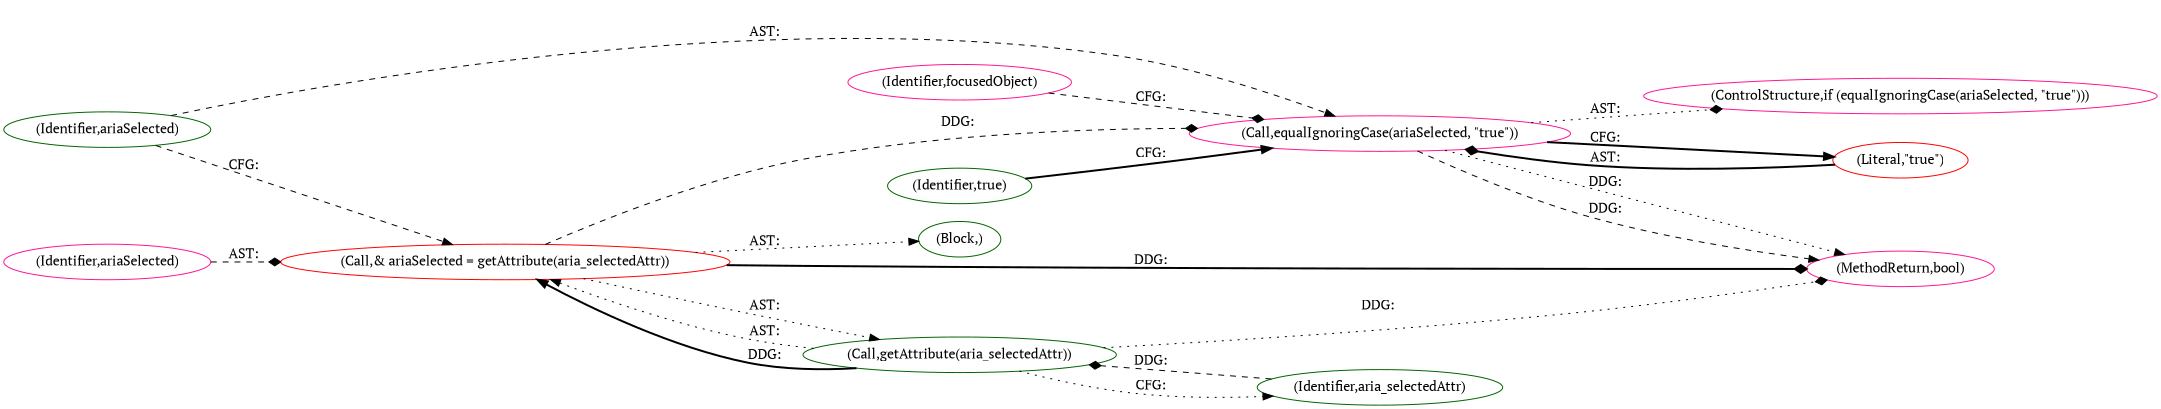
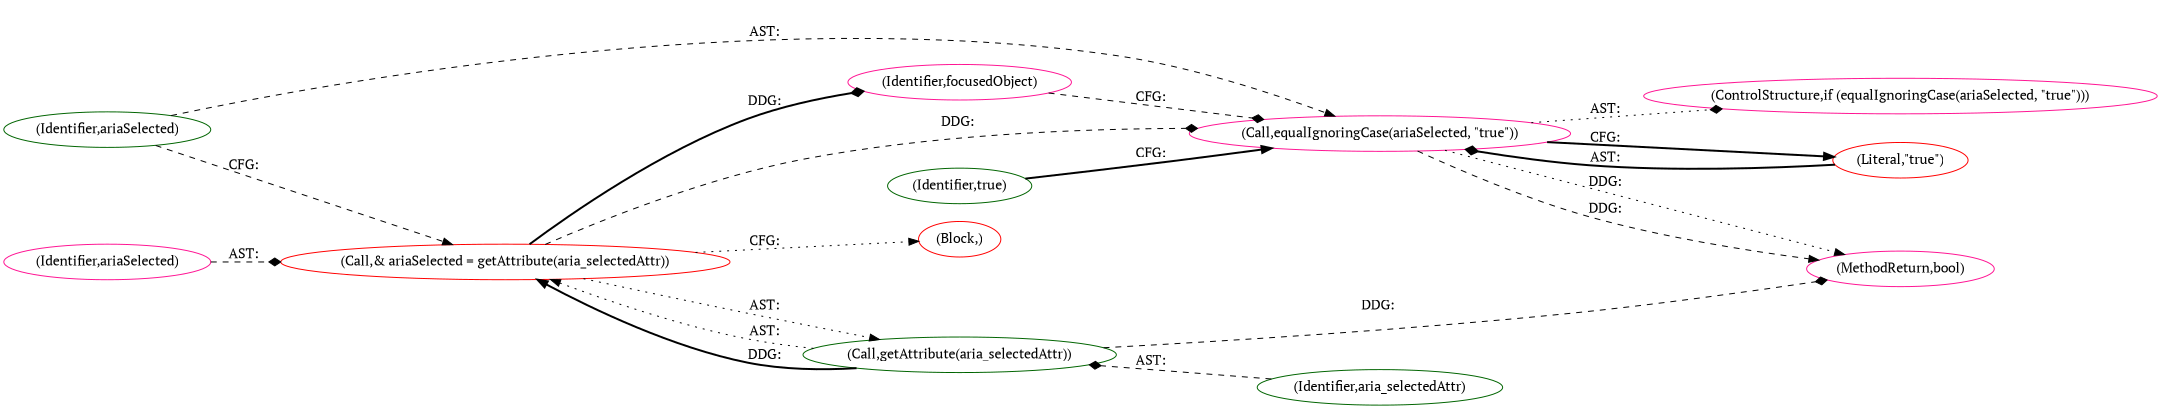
  digraph {
    fontname="PT Serif"
    rankdir=LR
    node [color=deeppink fontname="PT Serif"]
    edge [arrowhead=normal fontname="PT Serif" style=dashed]
    n1 [label="(Call,equalIgnoringCase(ariaSelected, \"true\"))"]
    n2 [label="(ControlStructure,if (equalIgnoringCase(ariaSelected, \"true\")))"]
    n3 [label="(MethodReturn,bool)"]
    n4 [color=red label="(Literal,\"true\")"]
    n5 [color=red label="(Call,& ariaSelected = getAttribute(aria_selectedAttr))"]
    n6 [color=darkgreen label="(Call,getAttribute(aria_selectedAttr))"]
-   n7 [color=darkgreen label="(Block,)"]
+   n7 [color=red label="(Block,)"]
    n8 [color=darkgreen label="(Identifier,aria_selectedAttr)"]
    n9 [label="(Identifier,focusedObject)"]
    n10 [label="(Identifier,ariaSelected)"]
    n11 [color=darkgreen label="(Identifier,true)"]
    n12 [color=darkgreen label="(Identifier,ariaSelected)"]
    n1 -> n2 [arrowhead=diamond label="AST: " style=dotted]
    n1 -> n3 [label="DDG: " style=dotted]
    n1 -> n3 [label="DDG: "]
    n1 -> n4 [label="CFG: " style=bold]
    n4 -> n1 [arrowhead=diamond label="AST: " style=bold]
    n5 -> n1 [arrowhead=diamond label="DDG: "]
-   n5 -> n3 [arrowhead=diamond label="DDG: " style=bold]
+   n5 -> n9 [arrowhead=diamond label="DDG: " style=bold]
    n5 -> n6 [label="AST: " style=dotted]
-   n5 -> n7 [label="AST: " style=dotted]
-   n6 -> n3 [arrowhead=diamond label="DDG: " style=dotted]
+   n5 -> n7 [label="CFG: " style=dotted]
+   n6 -> n3 [arrowhead=diamond label="DDG: "]
    n6 -> n5 [label="AST: " style=dotted]
    n6 -> n5 [label="DDG: " style=bold]
-   n6 -> n8 [label="CFG: " style=dotted]
-   n8 -> n6 [arrowhead=diamond label="DDG: "]
+   n8 -> n6 [arrowhead=diamond label="AST: "]
    n9 -> n1 [arrowhead=diamond label="CFG: "]
    n10 -> n5 [arrowhead=diamond label="AST: "]
    n11 -> n1 [label="CFG: " style=bold]
    n12 -> n1 [label="AST: "]
    n12 -> n5 [label="CFG: "]
  }
